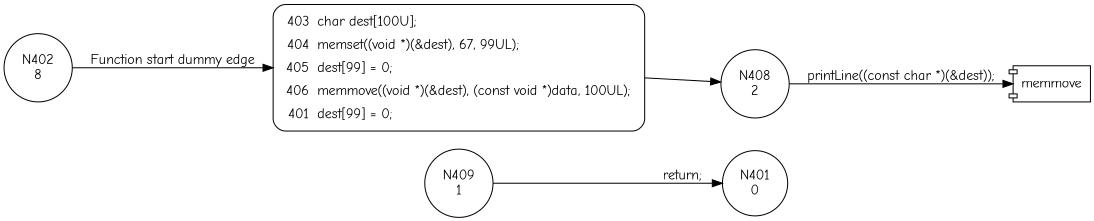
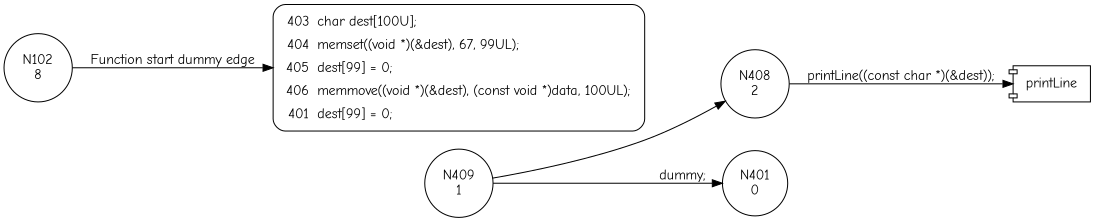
  digraph {
    fontname="Comic Neue"
    rankdir=LR
    node [fontname="Comic Neue" shape=circle]
    edge [fontname="Comic Neue"]
-   n1 [label="N402\n8"]
+   n1 [label="N102\n8"]
    n2 [fillcolor=white label=<<table border="0" cellborder="0" cellpadding="3" bgcolor="white"><tr><td align="right">403</td><td align="left">char dest[100U];</td></tr><tr><td align="right">404</td><td align="left">memset((void *)(&amp;dest), 67, 99UL);</td></tr><tr><td align="right">405</td><td align="left">dest[99] = 0;</td></tr><tr><td align="right">406</td><td align="left">memmove((void *)(&amp;dest), (const void *)data, 100UL);</td></tr><tr><td align="right">401</td><td align="left">dest[99] = 0;</td></tr></table>> penwidth=1 shape=Mrecord style="filled,bold"]
    n3 [label="N408\n2"]
-   n4 [label=memmove shape=component]
+   n4 [label=printLine shape=component]
    n5 [label="N409\n1"]
    n6 [label="N401\n0"]
    n1 -> n2 [label="Function start dummy edge"]
-   n2 -> n3
+   n5 -> n3
    n3 -> n4 [label="printLine((const char *)(&dest));"]
-   n5 -> n6 [label="return;"]
+   n5 -> n6 [label="dummy;"]
  }
